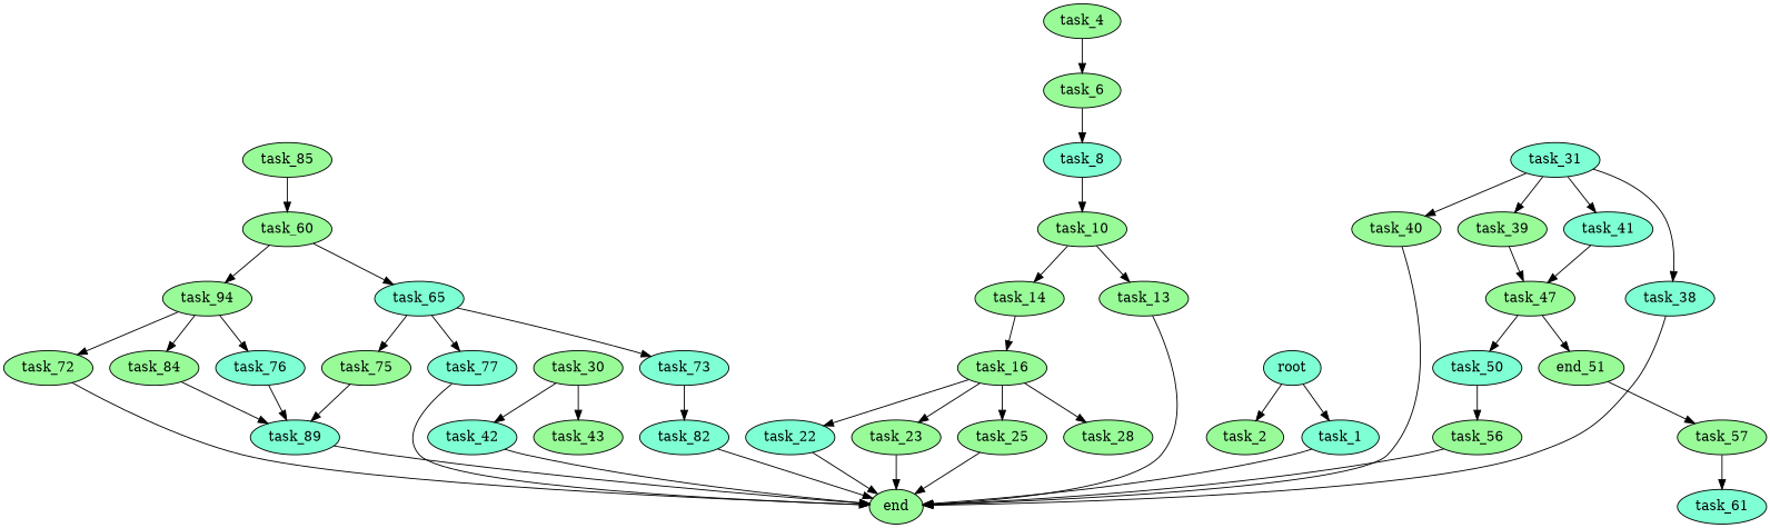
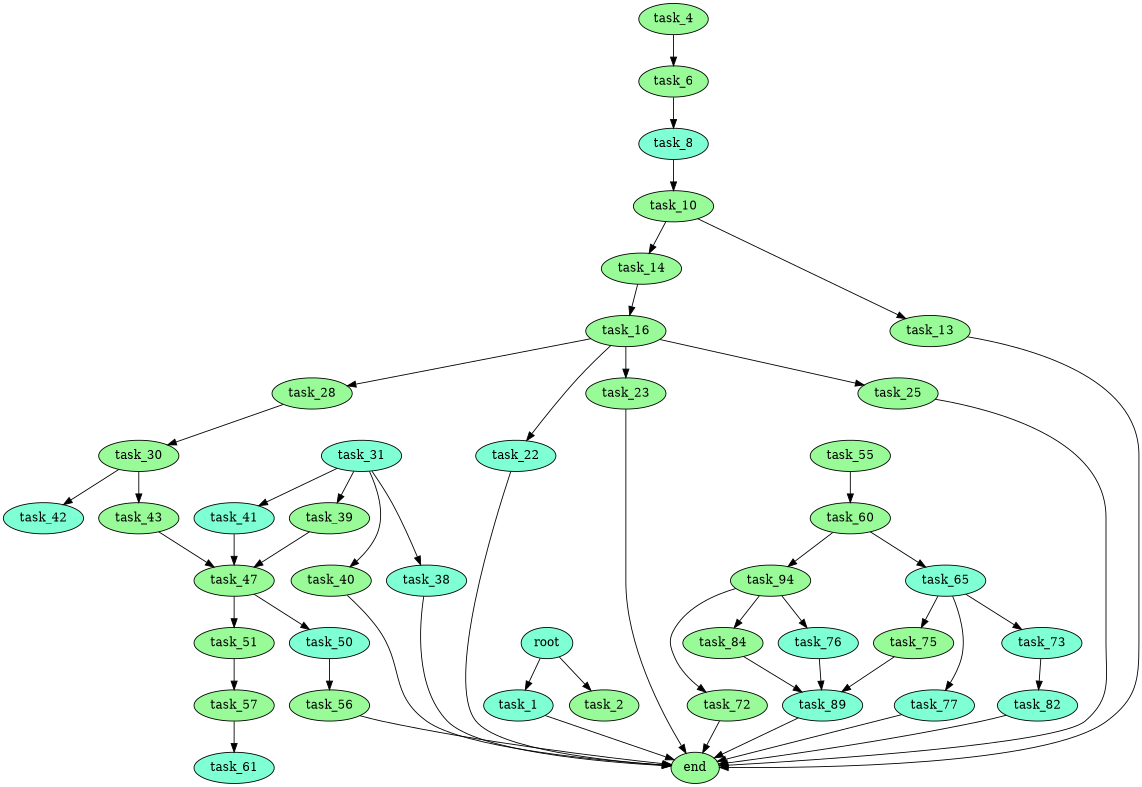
  digraph {
    node [fillcolor=palegreen style=filled]
    root [fillcolor=aquamarine]
    task_1 [fillcolor=aquamarine]
    task_2
    end
    task_4
    task_6
    task_8 [fillcolor=aquamarine]
    task_10
    task_13
    task_14
    task_16
    task_22 [fillcolor=aquamarine]
    task_23
    n14 [label=task_28]
    task_25
    task_30
    task_42 [fillcolor=aquamarine]
    task_43
    task_31 [fillcolor=aquamarine]
    task_38 [fillcolor=aquamarine]
    task_39
    task_40
    task_41 [fillcolor=aquamarine]
    task_47
    task_50 [fillcolor=aquamarine]
-   task_51 [label=end_51]
+   task_51
    task_56
    task_57
-   task_55 [label=task_85]
+   task_55
    task_60
    task_61 [fillcolor=aquamarine]
    n32 [label=task_94]
    task_65 [fillcolor=aquamarine]
    task_72
    n35 [label=task_84]
    task_76 [fillcolor=aquamarine]
    task_73 [fillcolor=aquamarine]
    task_75
    task_77 [fillcolor=aquamarine]
    n40 [fillcolor=aquamarine label=task_89]
    task_82 [fillcolor=aquamarine]
    root -> task_1
    root -> task_2
    task_1 -> end
    task_4 -> task_6
    task_6 -> task_8
    task_8 -> task_10
    task_10 -> task_13
    task_10 -> task_14
    task_13 -> end
    task_14 -> task_16
    task_16 -> task_22
    task_16 -> task_23
    task_16 -> n14
    task_16 -> task_25
    task_22 -> end
    task_23 -> end
+   n14 -> task_30
    task_25 -> end
    task_30 -> task_42
    task_30 -> task_43
-   task_42 -> end
+   task_43 -> task_47
    task_31 -> task_38
    task_31 -> task_39
    task_31 -> task_40
    task_31 -> task_41
    task_38 -> end
    task_39 -> task_47
    task_40 -> end
    task_41 -> task_47
    task_47 -> task_50
    task_47 -> task_51
    task_50 -> task_56
    task_51 -> task_57
    task_56 -> end
    task_57 -> task_61
    task_55 -> task_60
    task_60 -> n32
    task_60 -> task_65
    n32 -> task_72
    n32 -> n35
    n32 -> task_76
    task_65 -> task_73
    task_65 -> task_75
    task_65 -> task_77
    task_72 -> end
    n35 -> n40
    task_76 -> n40
    task_73 -> task_82
    task_75 -> n40
    task_77 -> end
    n40 -> end
    task_82 -> end
  }
